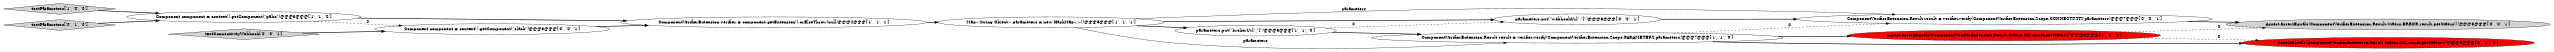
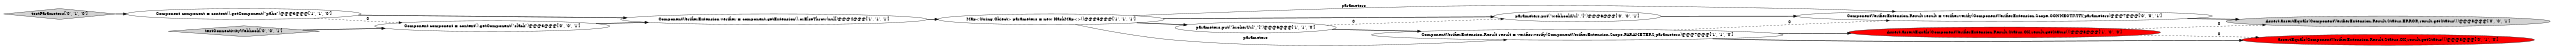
  digraph {
    rankdir=LR
    node [fillcolor=white shape=ellipse style=filled]
    edge [style=bold]
    n1 [label="ComponentVerifierExtension.Result result = verifier.verify(ComponentVerifierExtension.Scope.CONNECTIVITY,parameters)@@@7@@@['0', '0', '1']"]
    n2 [fillcolor=lightgray label="Assert.assertEquals(ComponentVerifierExtension.Result.Status.ERROR,result.getStatus())@@@8@@@['0', '0', '1']"]
    n3 [label="Component component = context().getComponent(\"slack\")@@@3@@@['0', '0', '1']"]
    n4 [label="ComponentVerifierExtension verifier = component.getExtension().orElseThrow(null)@@@4@@@['1', '1', '1']"]
-   n5 [fillcolor=lightgray label="testParameters['1', '0', '0']" shape=diamond]
    n6 [label="Component component = context().getComponent(\"paho\")@@@3@@@['1', '1', '0']"]
    n7 [fillcolor=red label="assertEquals(ComponentVerifierExtension.Result.Status.OK,result.getStatus())@@@8@@@['0', '1', '0']"]
    n8 [label="parameters.put(\"webhookUrl\",\"l\")@@@6@@@['0', '0', '1']"]
    n9 [label="Map<String,Object> parameters = new HashMap<>()@@@5@@@['1', '1', '1']"]
    n10 [label="ComponentVerifierExtension.Result result = verifier.verify(ComponentVerifierExtension.Scope.PARAMETERS,parameters)@@@7@@@['1', '1', '0']"]
    n11 [label="parameters.put(\"brokerUrl\",\"l\")@@@6@@@['1', '1', '0']"]
    n12 [fillcolor=red label="Assert.assertEquals(ComponentVerifierExtension.Result.Status.OK,result.getStatus())@@@8@@@['1', '0', '0']"]
    n13 [fillcolor=lightgray label="testParameters['0', '1', '0']" shape=diamond]
    n14 [fillcolor=lightgray label="testConnectivityWebhook['0', '0', '1']" shape=diamond]
    n1 -> n2
    n3 -> n4
    n4 -> n9
-   n5 -> n6
    n6 -> n3 [label=0 style=dashed]
    n6 -> n4
    n8 -> n1
    n9 -> n1 [label=parameters style=solid]
    n9 -> n8
    n9 -> n10 [label=parameters style=solid]
    n9 -> n11
    n10 -> n1 [label=0 style=dashed]
    n10 -> n7
    n10 -> n12
    n11 -> n8 [label=0 style=dashed]
    n11 -> n10
    n12 -> n2 [label=0 style=dashed]
    n12 -> n7 [label=0 style=dashed]
    n13 -> n6
    n14 -> n3
  }
